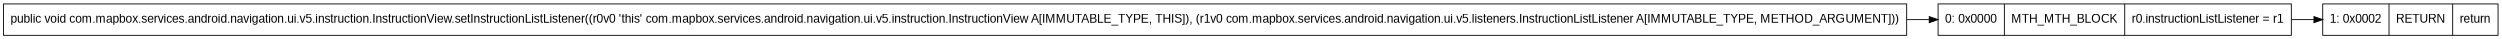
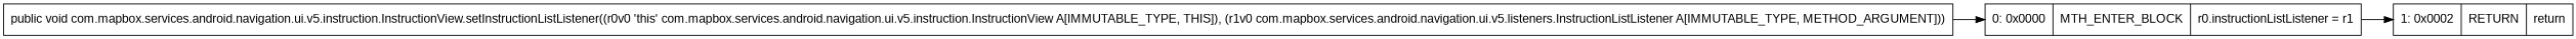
  digraph {
    rankdir=LR
    fontname="Liberation Sans"
    node [shape=record fontname="Liberation Sans"]
    edge [fontname="Liberation Sans"]
-   n1 [label="{0\:\ 0x0000|MTH_MTH_BLOCK\l|r0.instructionListListener = r1\l}"]
+   n1 [label="{0\:\ 0x0000|MTH_ENTER_BLOCK\l|r0.instructionListListener = r1\l}"]
    n2 [label="{1\:\ 0x0002|RETURN\l|return\l}"]
    n3 [label="{public void com.mapbox.services.android.navigation.ui.v5.instruction.InstructionView.setInstructionListListener((r0v0 'this' com.mapbox.services.android.navigation.ui.v5.instruction.InstructionView A[IMMUTABLE_TYPE, THIS]), (r1v0 com.mapbox.services.android.navigation.ui.v5.listeners.InstructionListListener A[IMMUTABLE_TYPE, METHOD_ARGUMENT])) }"]
    n1 -> n2
    n3 -> n1
  }
